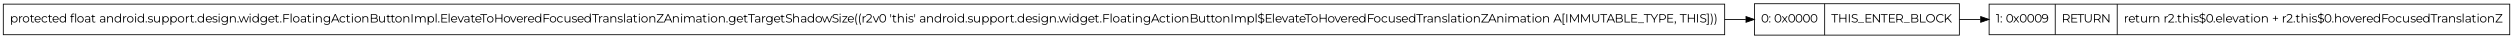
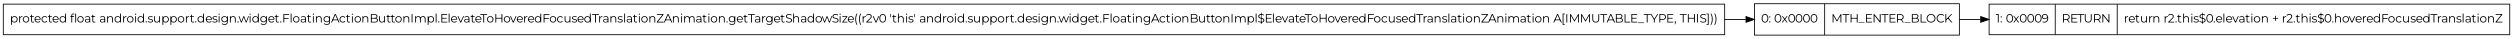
  digraph {
    rankdir=LR
    fontname=Montserrat
    node [shape=record fontname=Montserrat]
    edge [fontname=Montserrat]
-   n1 [label="{0\:\ 0x0000|THIS_ENTER_BLOCK\l}"]
+   n1 [label="{0\:\ 0x0000|MTH_ENTER_BLOCK\l}"]
    n2 [label="{1\:\ 0x0009|RETURN\l|return r2.this$0.elevation + r2.this$0.hoveredFocusedTranslationZ\l}"]
    n3 [label="{protected float android.support.design.widget.FloatingActionButtonImpl.ElevateToHoveredFocusedTranslationZAnimation.getTargetShadowSize((r2v0 'this' android.support.design.widget.FloatingActionButtonImpl$ElevateToHoveredFocusedTranslationZAnimation A[IMMUTABLE_TYPE, THIS])) }"]
    n1 -> n2
    n3 -> n1
  }
